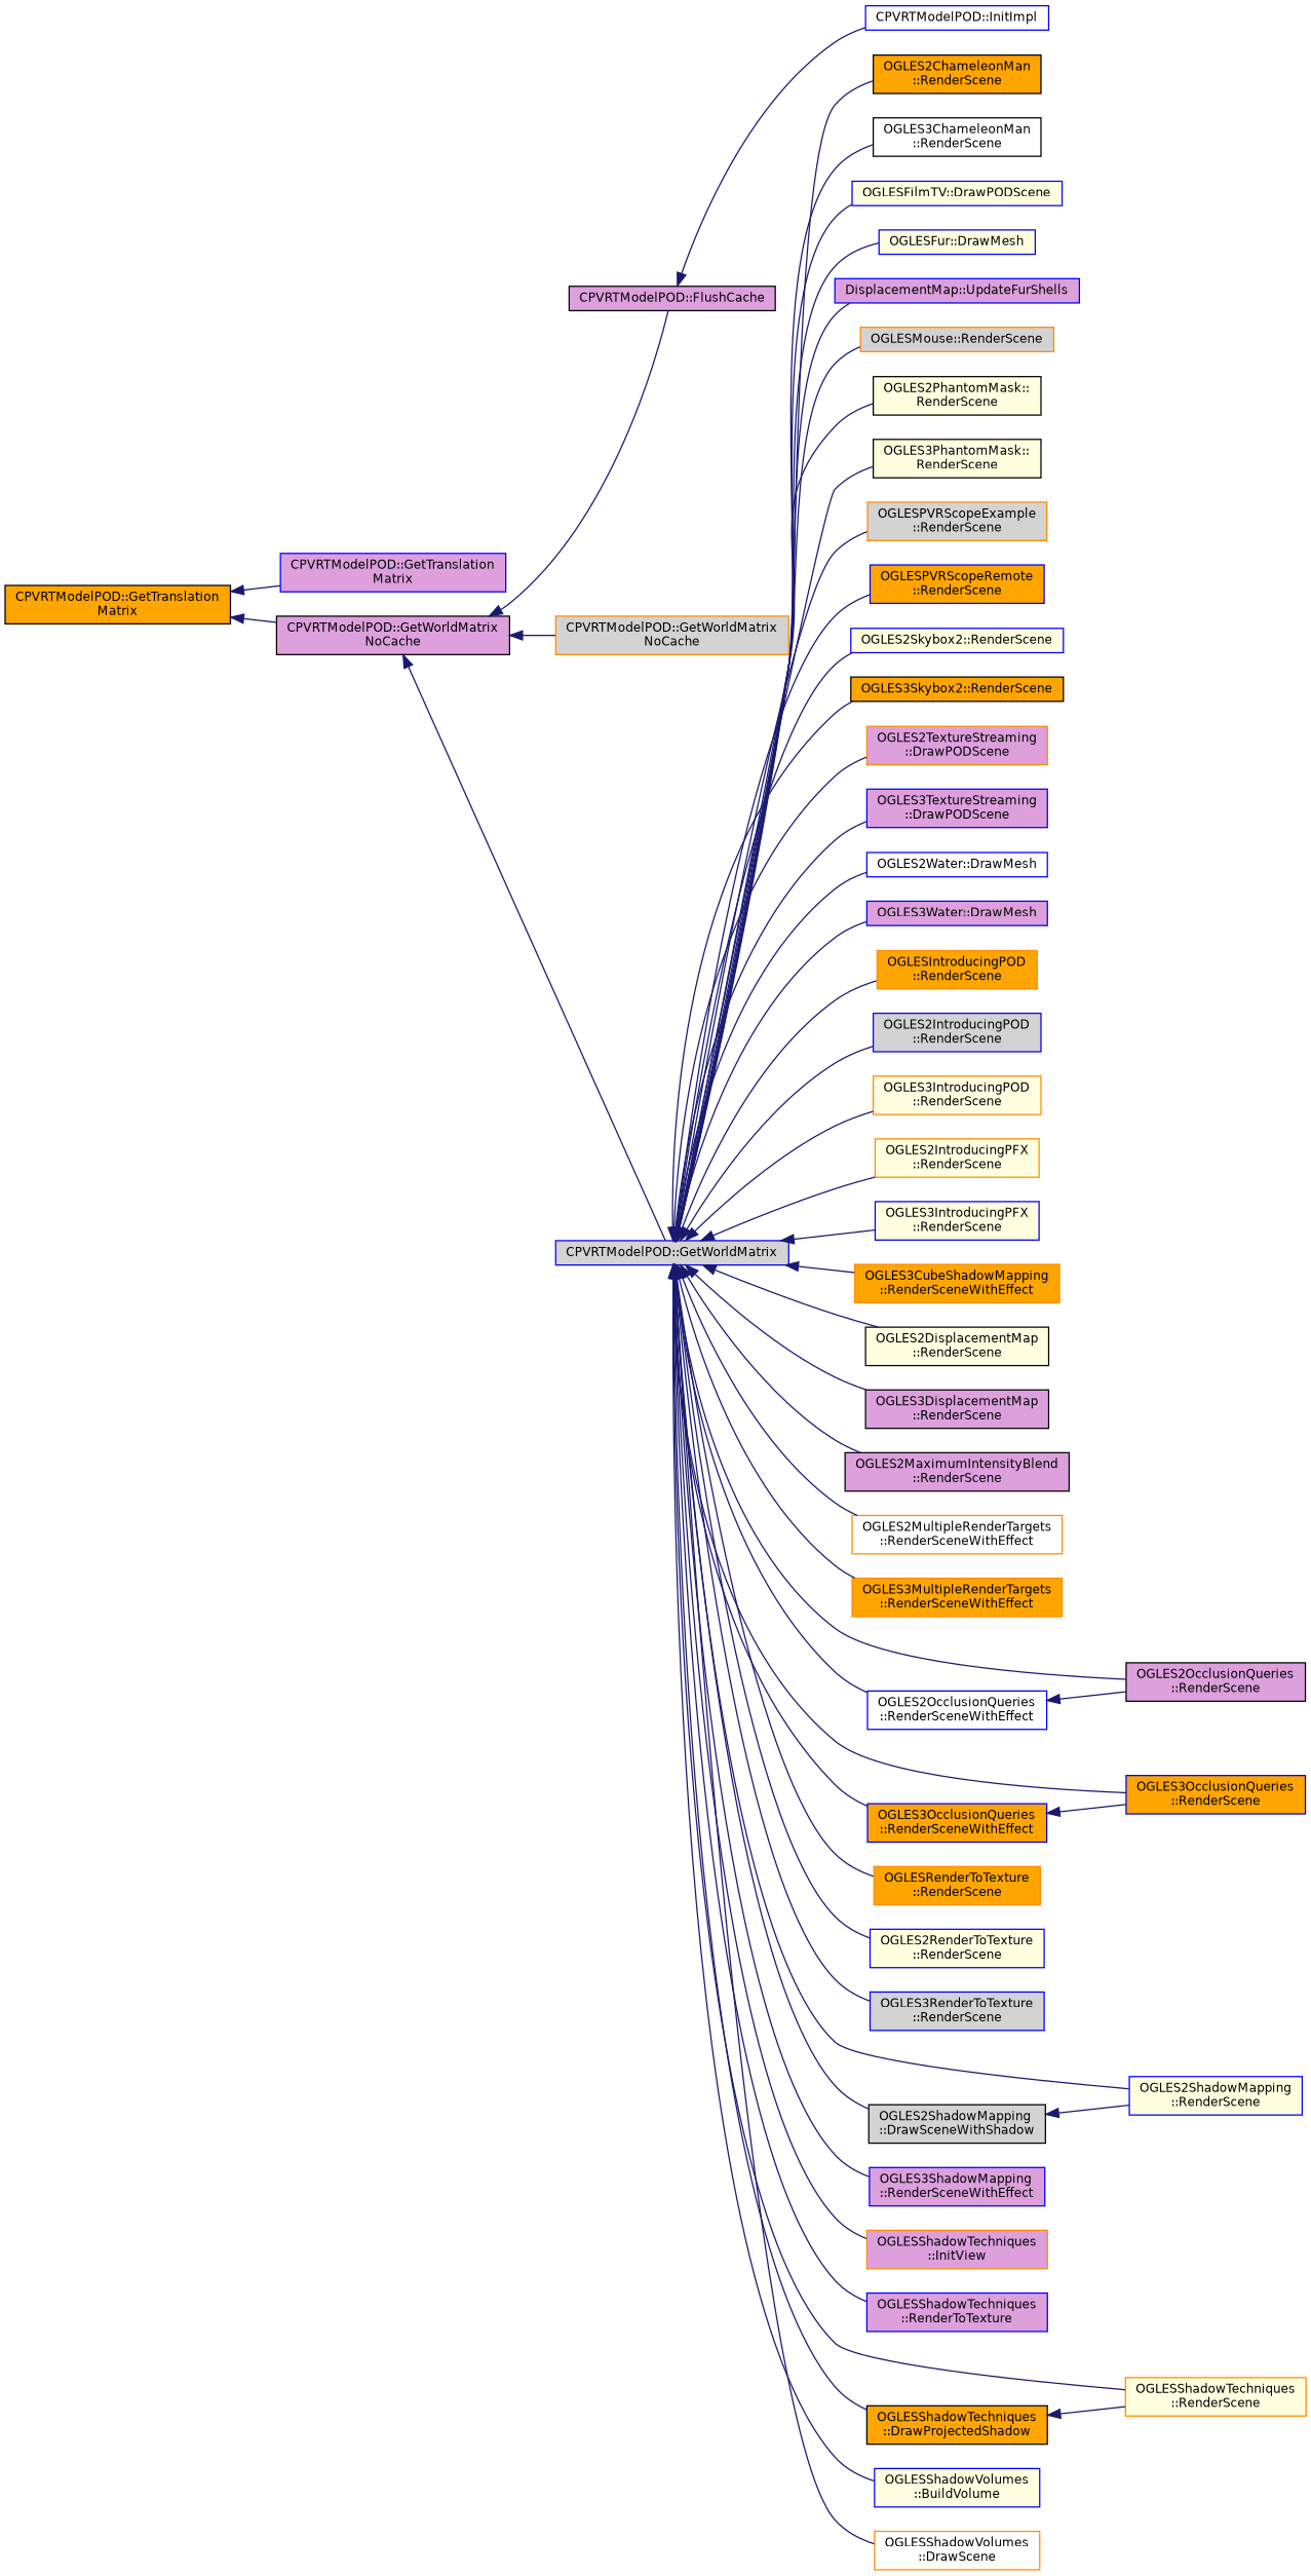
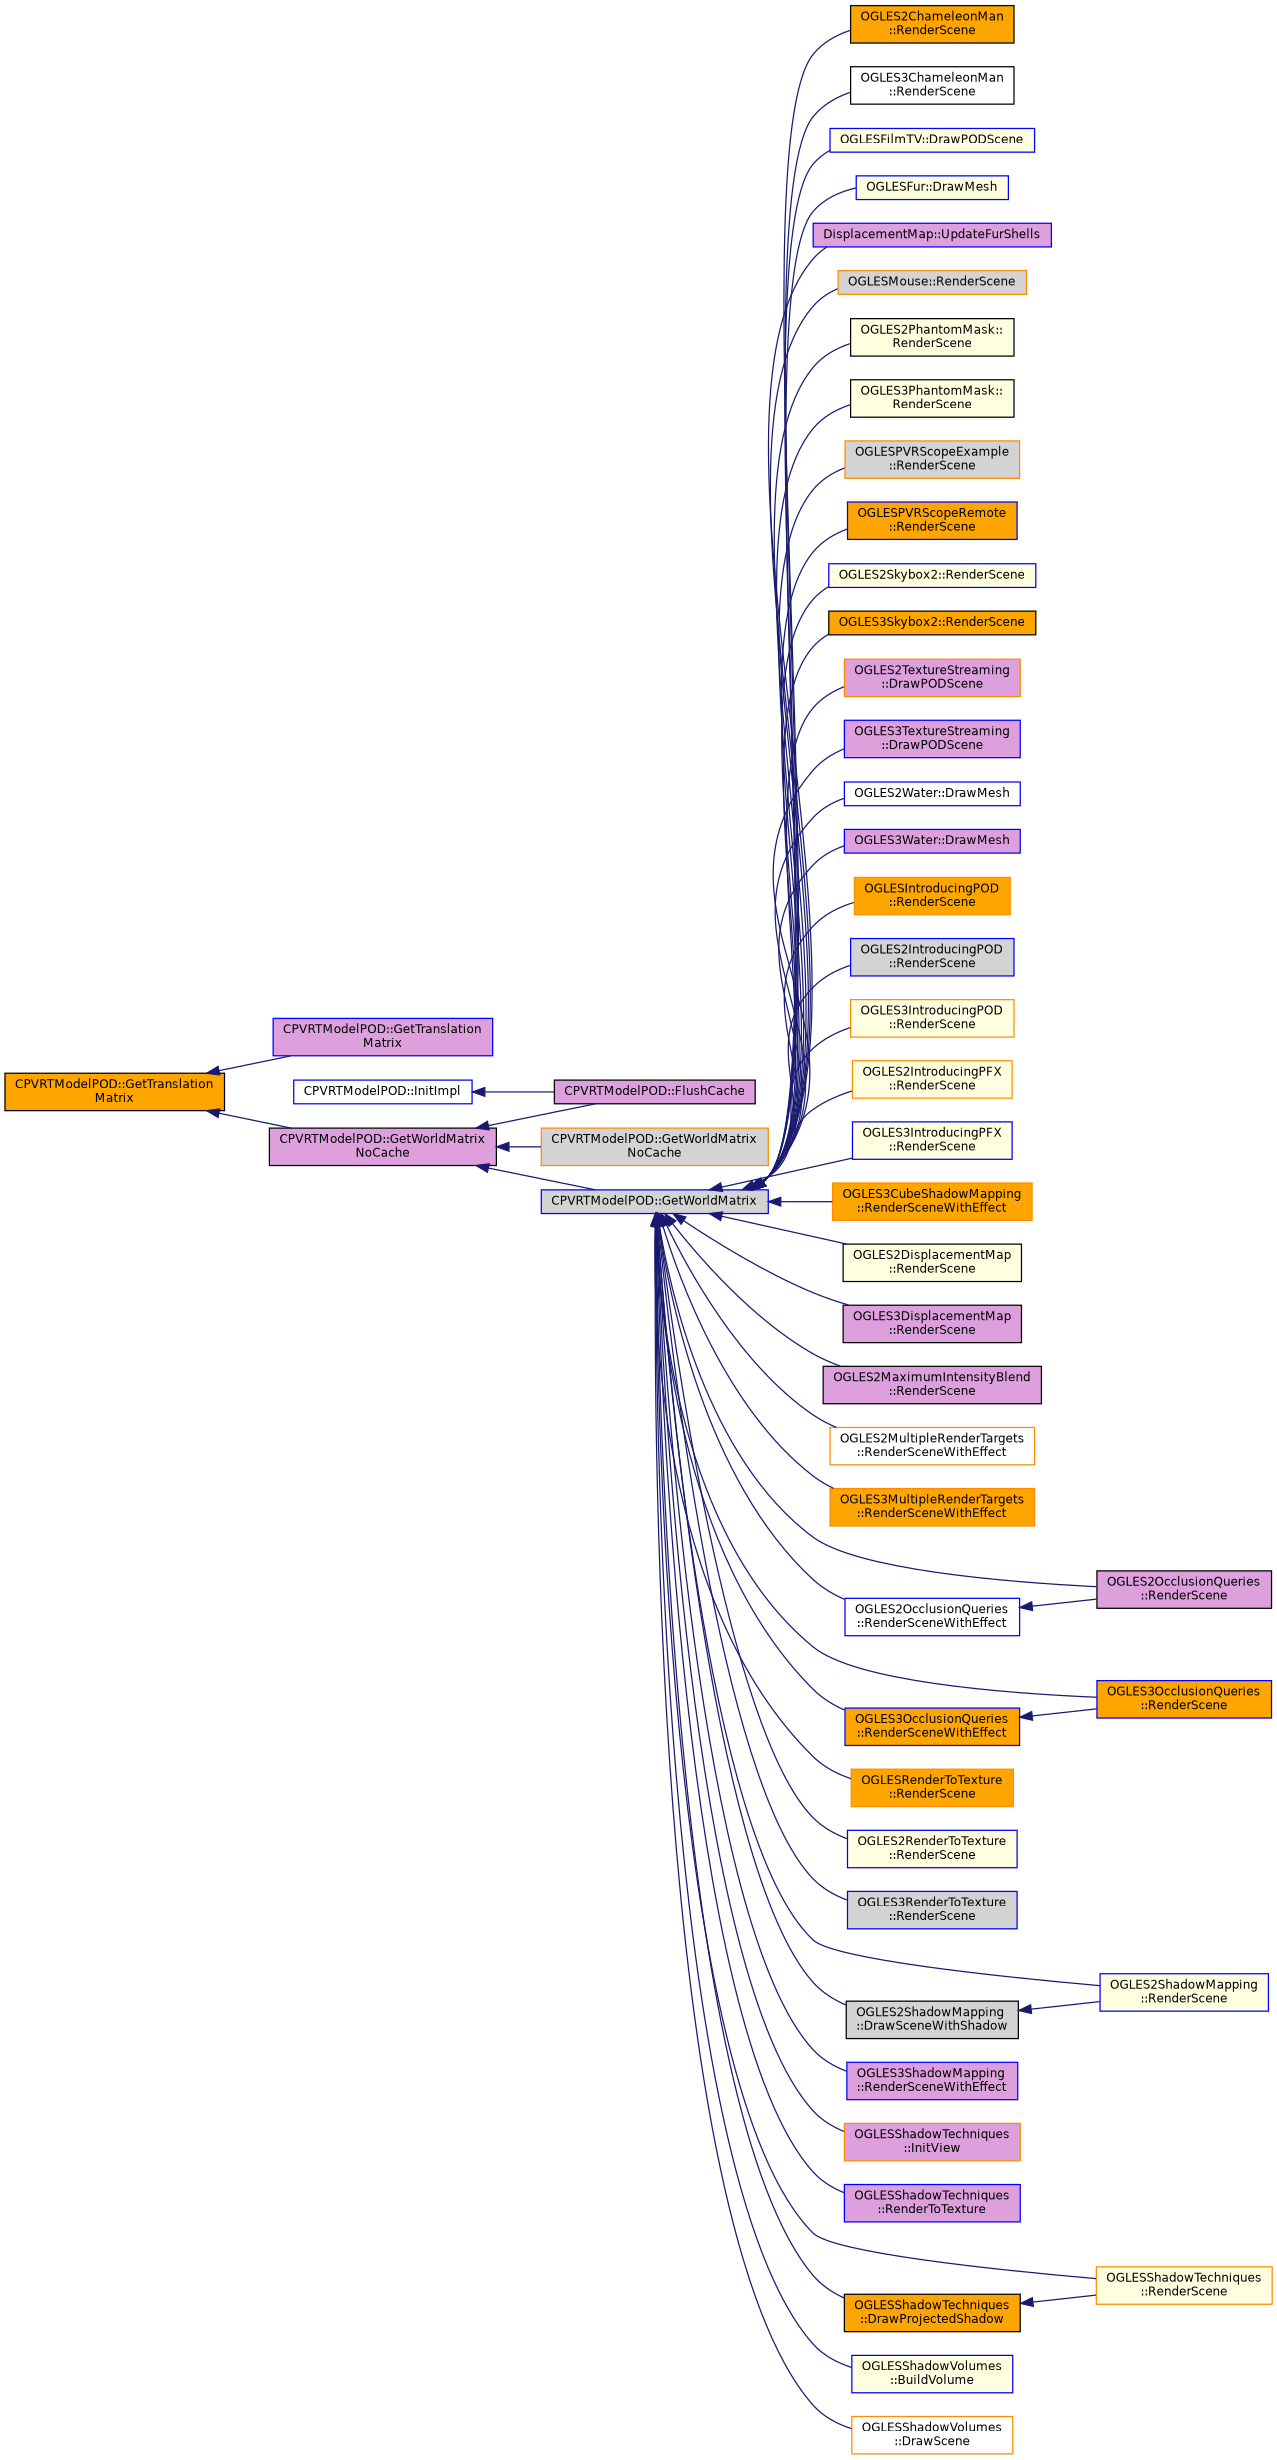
  digraph {
    rankdir=LR
    node [color=blue fillcolor=plum fontname=Helvetica fontsize=10 shape=record style=filled]
    edge [color=midnightblue dir=back fontname=Helvetica fontsize=10 labelfontname=Helvetica labelfontsize=10 style=solid]
    n1 [color=black fillcolor=orange fontcolor=black height=0.2 label="CPVRTModelPOD::GetTranslation\lMatrix" width=0.4]
    n2 [height=0.2 label="CPVRTModelPOD::GetTranslation\lMatrix" width=0.4]
    n3 [color=black height=0.2 label="CPVRTModelPOD::GetWorldMatrix\lNoCache" width=0.4]
    n4 [color=black height=0.2 label="CPVRTModelPOD::FlushCache" width=0.4]
    n5 [color=darkorange fillcolor=lightgrey height=0.2 label="CPVRTModelPOD::GetWorldMatrix\lNoCache" width=0.4]
    n6 [fillcolor=lightgrey height=0.2 label="CPVRTModelPOD::GetWorldMatrix" width=0.4]
    n7 [fillcolor=white height=0.2 label="CPVRTModelPOD::InitImpl" width=0.4]
    n8 [color=black fillcolor=orange height=0.2 label="OGLES2ChameleonMan\l::RenderScene" width=0.4]
    n9 [color=black fillcolor=white height=0.2 label="OGLES3ChameleonMan\l::RenderScene" width=0.4]
    n10 [fillcolor=lightyellow height=0.2 label="OGLESFilmTV::DrawPODScene" width=0.4]
    n11 [fillcolor=lightyellow height=0.2 label="OGLESFur::DrawMesh" width=0.4]
    n12 [height=0.2 label="DisplacementMap::UpdateFurShells" width=0.4]
    n13 [color=darkorange fillcolor=lightgrey height=0.2 label="OGLESMouse::RenderScene" width=0.4]
    n14 [color=black fillcolor=lightyellow height=0.2 label="OGLES2PhantomMask::\lRenderScene" width=0.4]
    n15 [color=black fillcolor=lightyellow height=0.2 label="OGLES3PhantomMask::\lRenderScene" width=0.4]
    n16 [color=darkorange fillcolor=lightgrey height=0.2 label="OGLESPVRScopeExample\l::RenderScene" width=0.4]
    n17 [fillcolor=orange height=0.2 label="OGLESPVRScopeRemote\l::RenderScene" width=0.4]
    n18 [fillcolor=lightyellow height=0.2 label="OGLES2Skybox2::RenderScene" width=0.4]
    n19 [color=black fillcolor=orange height=0.2 label="OGLES3Skybox2::RenderScene" width=0.4]
    n20 [color=darkorange height=0.2 label="OGLES2TextureStreaming\l::DrawPODScene" width=0.4]
    n21 [height=0.2 label="OGLES3TextureStreaming\l::DrawPODScene" width=0.4]
    n22 [fillcolor=white height=0.2 label="OGLES2Water::DrawMesh" width=0.4]
    n23 [height=0.2 label="OGLES3Water::DrawMesh" width=0.4]
    n24 [color=darkorange fillcolor=orange height=0.2 label="OGLESIntroducingPOD\l::RenderScene" width=0.4]
    n25 [fillcolor=lightgrey height=0.2 label="OGLES2IntroducingPOD\l::RenderScene" width=0.4]
    n26 [color=darkorange fillcolor=lightyellow height=0.2 label="OGLES3IntroducingPOD\l::RenderScene" width=0.4]
    n27 [color=darkorange fillcolor=lightyellow height=0.2 label="OGLES2IntroducingPFX\l::RenderScene" width=0.4]
    n28 [fillcolor=lightyellow height=0.2 label="OGLES3IntroducingPFX\l::RenderScene" width=0.4]
    n29 [color=darkorange fillcolor=orange height=0.2 label="OGLES3CubeShadowMapping\l::RenderSceneWithEffect" width=0.4]
    n30 [color=black fillcolor=lightyellow height=0.2 label="OGLES2DisplacementMap\l::RenderScene" width=0.4]
    n31 [color=black height=0.2 label="OGLES3DisplacementMap\l::RenderScene" width=0.4]
    n32 [color=black height=0.2 label="OGLES2MaximumIntensityBlend\l::RenderScene" width=0.4]
    n33 [color=darkorange fillcolor=white height=0.2 label="OGLES2MultipleRenderTargets\l::RenderSceneWithEffect" width=0.4]
    n34 [color=darkorange fillcolor=orange height=0.2 label="OGLES3MultipleRenderTargets\l::RenderSceneWithEffect" width=0.4]
    n35 [color=black height=0.2 label="OGLES2OcclusionQueries\l::RenderScene" width=0.4]
    n36 [fillcolor=white height=0.2 label="OGLES2OcclusionQueries\l::RenderSceneWithEffect" width=0.4]
    n37 [fillcolor=orange height=0.2 label="OGLES3OcclusionQueries\l::RenderScene" width=0.4]
    n38 [fillcolor=orange height=0.2 label="OGLES3OcclusionQueries\l::RenderSceneWithEffect" width=0.4]
    n39 [color=darkorange fillcolor=orange height=0.2 label="OGLESRenderToTexture\l::RenderScene" width=0.4]
    n40 [fillcolor=lightyellow height=0.2 label="OGLES2RenderToTexture\l::RenderScene" width=0.4]
    n41 [fillcolor=lightgrey height=0.2 label="OGLES3RenderToTexture\l::RenderScene" width=0.4]
    n42 [fillcolor=lightyellow height=0.2 label="OGLES2ShadowMapping\l::RenderScene" width=0.4]
    n43 [color=black fillcolor=lightgrey height=0.2 label="OGLES2ShadowMapping\l::DrawSceneWithShadow" width=0.4]
    n44 [height=0.2 label="OGLES3ShadowMapping\l::RenderSceneWithEffect" width=0.4]
    n45 [color=darkorange height=0.2 label="OGLESShadowTechniques\l::InitView" width=0.4]
    n46 [height=0.2 label="OGLESShadowTechniques\l::RenderToTexture" width=0.4]
    n47 [color=darkorange fillcolor=lightyellow height=0.2 label="OGLESShadowTechniques\l::RenderScene" width=0.4]
    n48 [color=black fillcolor=orange height=0.2 label="OGLESShadowTechniques\l::DrawProjectedShadow" width=0.4]
    n49 [fillcolor=lightyellow height=0.2 label="OGLESShadowVolumes\l::BuildVolume" width=0.4]
    n50 [color=darkorange fillcolor=white height=0.2 label="OGLESShadowVolumes\l::DrawScene" width=0.4]
    n1 -> n2
    n1 -> n3
    n3 -> n4
    n3 -> n5
    n3 -> n6
-   n4 -> n7
+   n7 -> n4
    n6 -> n8
    n6 -> n9
    n6 -> n10
    n6 -> n11
    n6 -> n12
    n6 -> n13
    n6 -> n14
    n6 -> n15
    n6 -> n16
    n6 -> n17
    n6 -> n18
    n6 -> n19
    n6 -> n20
    n6 -> n21
    n6 -> n22
    n6 -> n23
    n6 -> n24
    n6 -> n25
    n6 -> n26
    n6 -> n27
    n6 -> n28
    n6 -> n29
    n6 -> n30
    n6 -> n31
    n6 -> n32
    n6 -> n33
    n6 -> n34
    n6 -> n35
    n6 -> n36
    n6 -> n37
    n6 -> n38
    n6 -> n39
    n6 -> n40
    n6 -> n41
    n6 -> n42
    n6 -> n43
    n6 -> n44
    n6 -> n45
    n6 -> n46
    n6 -> n47
    n6 -> n48
    n6 -> n49
    n6 -> n50
    n36 -> n35
    n38 -> n37
    n43 -> n42
    n48 -> n47
  }
